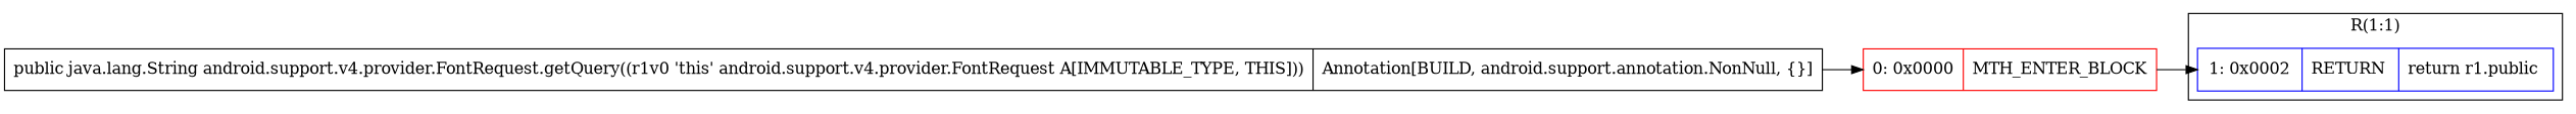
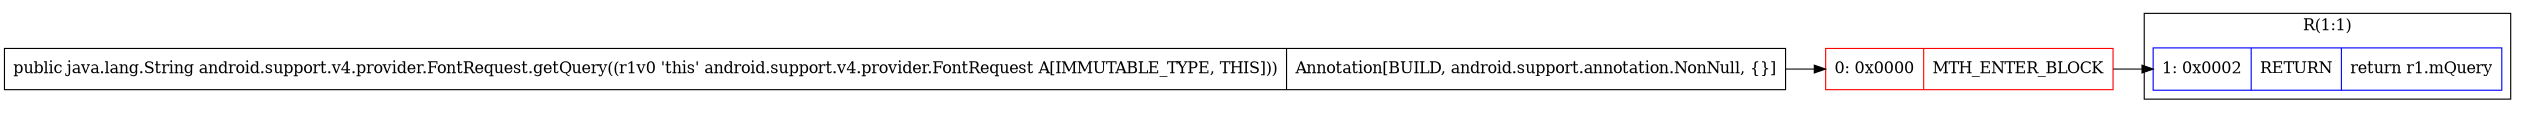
  digraph {
    rankdir=LR
    node [shape=record]
-   n1 [color=blue label="{1\:\ 0x0002|RETURN\l|return r1.public\l}"]
+   n1 [color=blue label="{1\:\ 0x0002|RETURN\l|return r1.mQuery\l}"]
    n2 [color=red label="{0\:\ 0x0000|MTH_ENTER_BLOCK\l}"]
    n3 [label="{public java.lang.String android.support.v4.provider.FontRequest.getQuery((r1v0 'this' android.support.v4.provider.FontRequest A[IMMUTABLE_TYPE, THIS]))  | Annotation[BUILD, android.support.annotation.NonNull, \{\}]\l}"]
    subgraph cluster_1 {
      label="R(1:1)"
      n1
    }
    n2 -> n1
    n3 -> n2
  }
